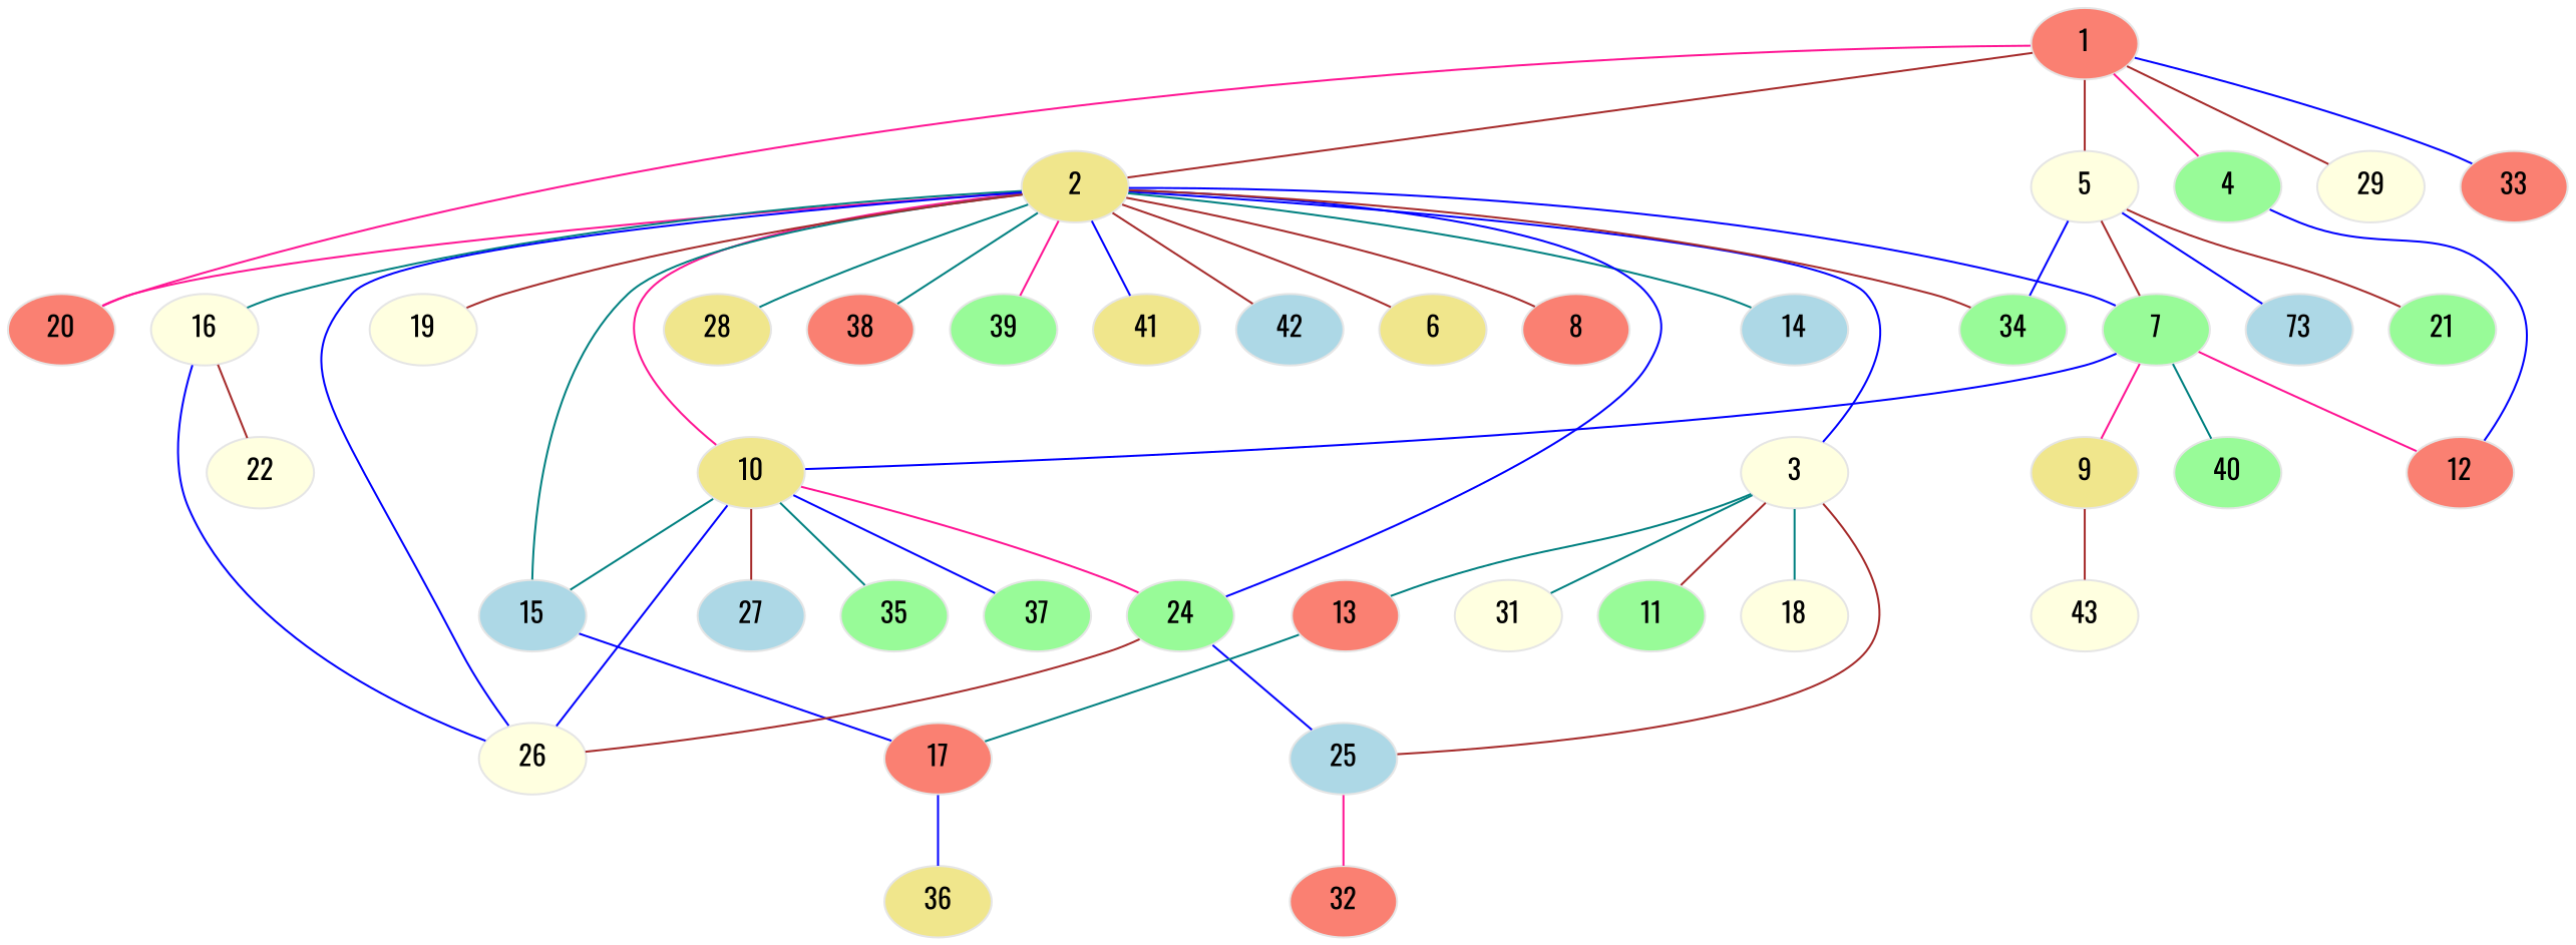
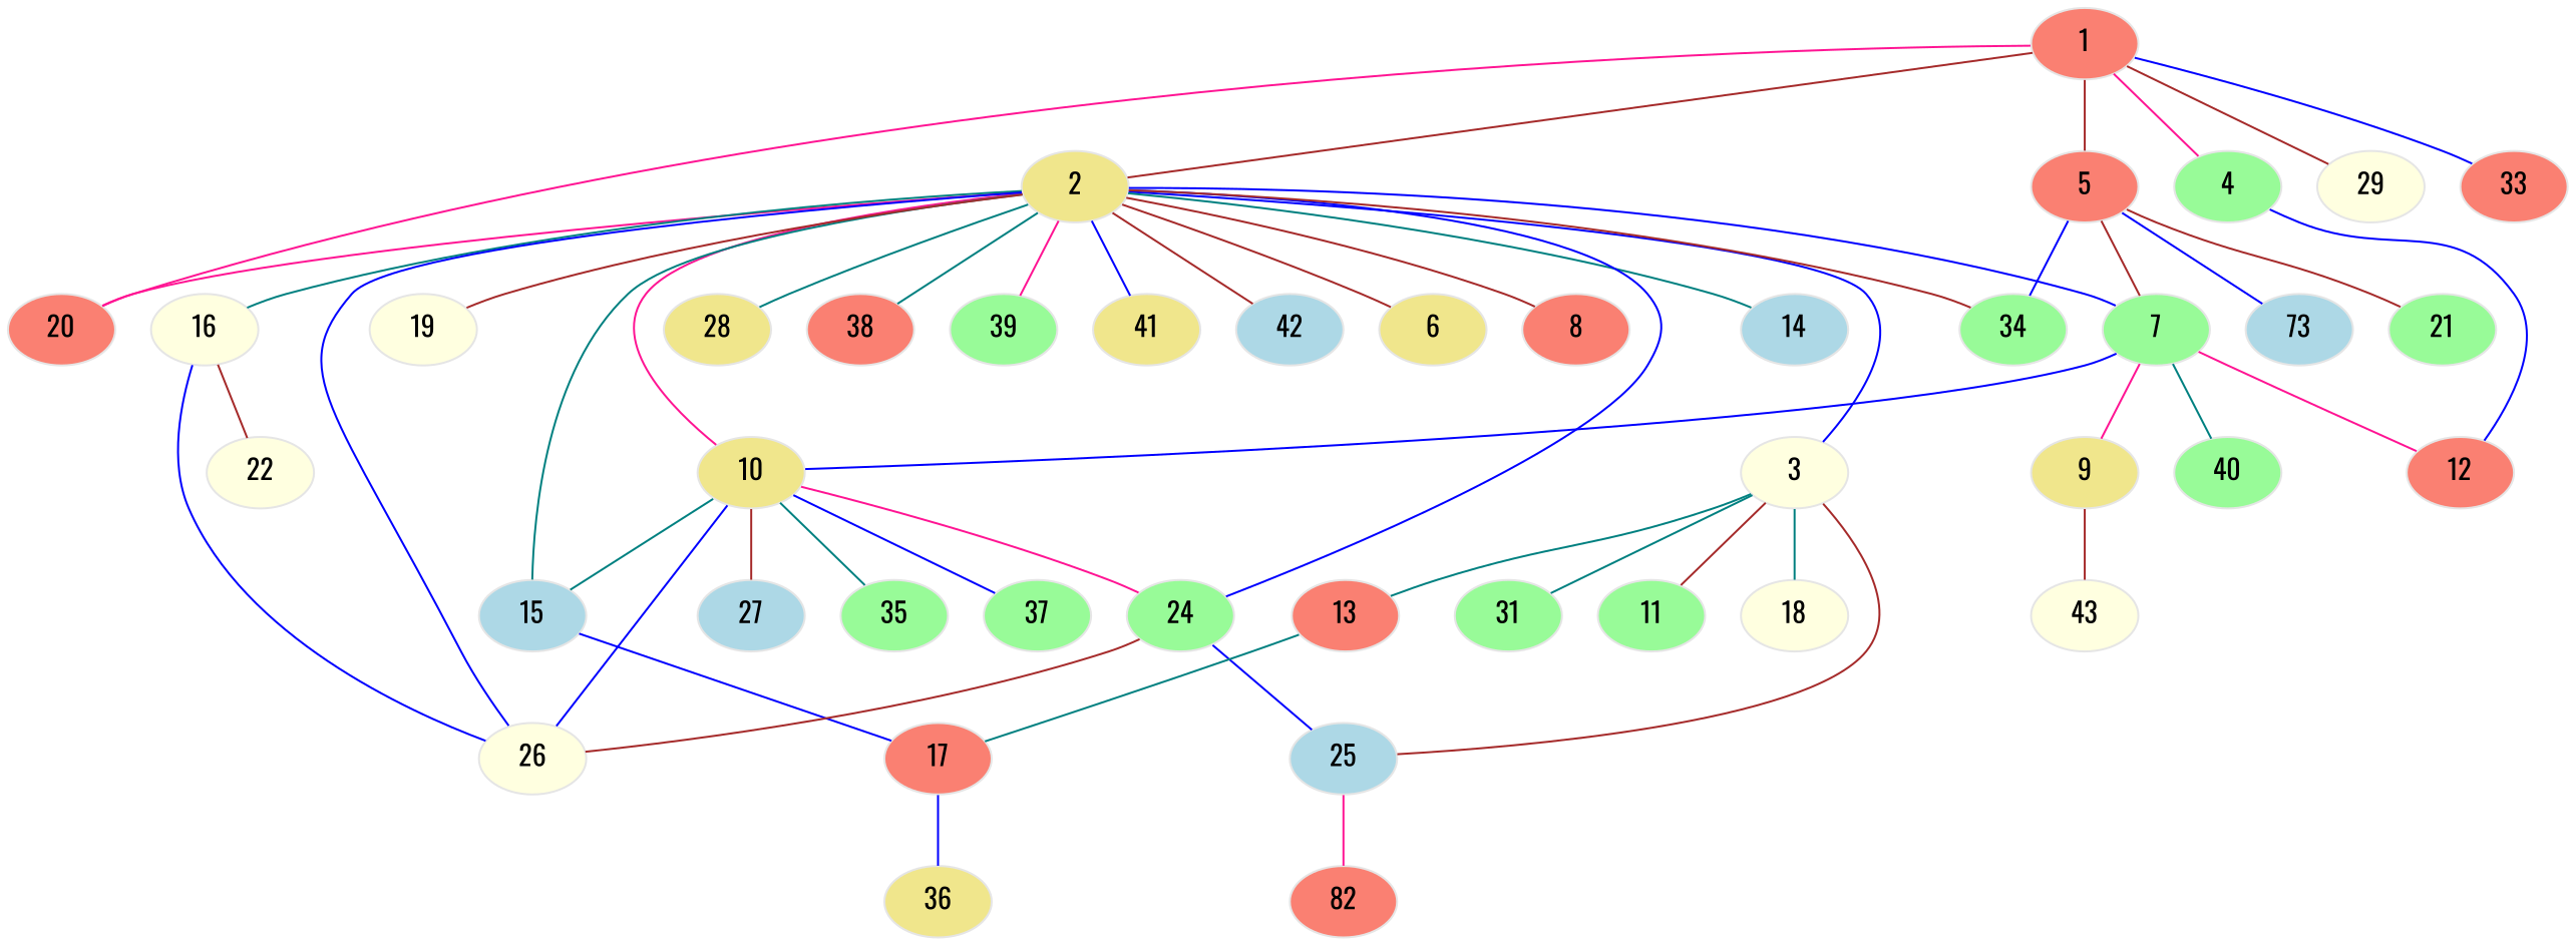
  graph {
    fontname=Oswald
    node [color=gray90 fillcolor=salmon fontname=Oswald style=filled]
    edge [color=blue fontname=Oswald weight=1.0]
    2 [fillcolor=khaki]
    1
    4 [fillcolor=palegreen]
-   5 [fillcolor=lightyellow]
+   5
    20
    29 [fillcolor=lightyellow]
    33
    3 [fillcolor=lightyellow]
    6 [fillcolor=khaki]
    7 [fillcolor=palegreen]
    8
    10 [fillcolor=khaki]
    14 [fillcolor=lightblue]
    15 [fillcolor=lightblue]
    16 [fillcolor=lightyellow]
    19 [fillcolor=lightyellow]
    24 [fillcolor=palegreen]
    26 [fillcolor=lightyellow]
    28 [fillcolor=khaki]
    34 [fillcolor=palegreen]
    38
    39 [fillcolor=palegreen]
    41 [fillcolor=khaki]
    42 [fillcolor=lightblue]
    12
    21 [fillcolor=palegreen]
    n27 [fillcolor=lightblue label=73]
    11 [fillcolor=palegreen]
    13
    18 [fillcolor=lightyellow]
    25 [fillcolor=lightblue]
-   31 [fillcolor=lightyellow]
+   31 [fillcolor=palegreen]
    9 [fillcolor=khaki]
    40 [fillcolor=palegreen]
    27 [fillcolor=lightblue]
    35 [fillcolor=palegreen]
    37 [fillcolor=palegreen]
    17
    22 [fillcolor=lightyellow]
-   32
+   32 [label=82]
    43 [fillcolor=lightyellow]
    36 [fillcolor=khaki]
    2 -- 20 [color=deeppink]
    2 -- 3
    2 -- 6 [color=brown]
    2 -- 7
    2 -- 8 [color=brown]
    2 -- 10 [color=deeppink weight=2.0]
    2 -- 14 [color=teal]
    2 -- 15 [color=teal]
    2 -- 16 [color=teal weight=2.0]
    2 -- 19 [color=brown]
    2 -- 24
    2 -- 26
    2 -- 28 [color=teal]
    2 -- 34 [color=brown]
    2 -- 38 [color=teal]
    2 -- 39 [color=deeppink]
    2 -- 41
    2 -- 42 [color=brown]
    1 -- 2 [color=brown weight=2.0]
    1 -- 4 [color=deeppink]
    1 -- 5 [color=brown]
    1 -- 20 [color=deeppink]
    1 -- 29 [color=brown]
    1 -- 33
    4 -- 12
    5 -- 7 [color=brown]
    5 -- 34
    5 -- 21 [color=brown]
    5 -- n27
    3 -- 11 [color=brown]
    3 -- 13 [color=teal]
    3 -- 18 [color=teal]
    3 -- 25 [color=brown]
    3 -- 31 [color=teal]
    7 -- 10
    7 -- 12 [color=deeppink]
    7 -- 9 [color=deeppink]
    7 -- 40 [color=teal]
    10 -- 15 [color=teal]
    10 -- 24 [color=deeppink weight=2.0]
    10 -- 26 [weight=2.0]
    10 -- 27 [color=brown]
    10 -- 35 [color=teal]
    10 -- 37
    15 -- 17
    16 -- 26 [weight=2.0]
    16 -- 22 [color=brown]
    24 -- 26 [color=brown]
    24 -- 25
    13 -- 17 [color=teal]
    25 -- 32 [color=deeppink]
    9 -- 43 [color=brown]
    17 -- 36
  }
